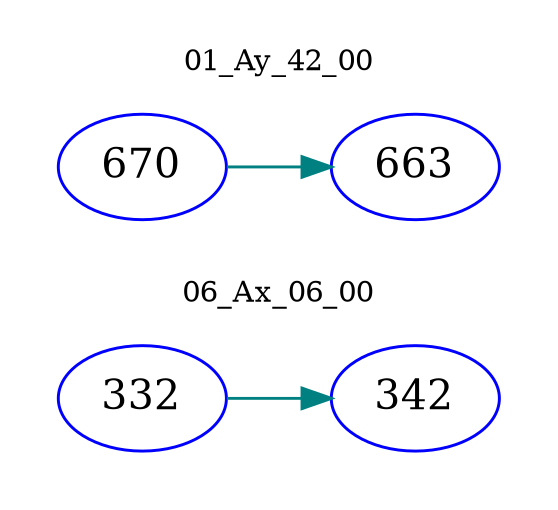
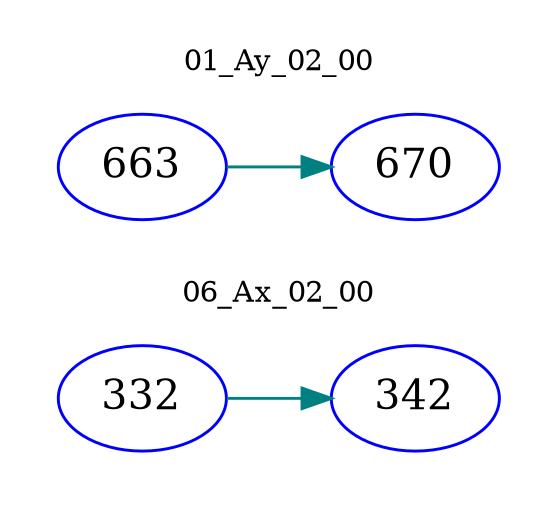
  digraph {
    rankdir=LR
    node [color=blue]
    edge [color=teal]
    n1 [label=332]
    n2 [label=342]
    n3 [label=670]
    n4 [label=663]
    subgraph cluster_1 {
      color=white
      fontsize=10
-     label="06_Ax_06_00"
+     label="06_Ax_02_00"
      n1
      n2
    }
    subgraph cluster_2 {
      color=white
      fontsize=10
-     label="01_Ay_42_00"
+     label="01_Ay_02_00"
      n3
      n4
    }
    n1 -> n2
-   n3 -> n4
+   n4 -> n3
  }
